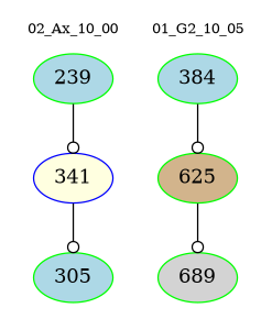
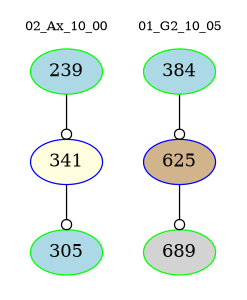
  digraph {
    node [color=green fillcolor=lightblue style=filled]
    edge [arrowhead=odot color=black]
    n1 [label=239]
    n2 [color=blue fillcolor=lightyellow label=341]
    n3 [label=305]
    n4 [label=384]
-   n5 [fillcolor=tan label=625]
+   n5 [color=blue fillcolor=tan label=625]
    n6 [fillcolor=lightgrey label=689]
    subgraph cluster_1 {
      color=white
      fontsize=10
      label="02_Ax_10_00"
      n1
      n2
      n3
    }
    subgraph cluster_2 {
      color=white
      fontsize=10
      label="01_G2_10_05"
      n4
      n5
      n6
    }
    n1 -> n2
    n2 -> n3
    n4 -> n5
    n5 -> n6
  }
